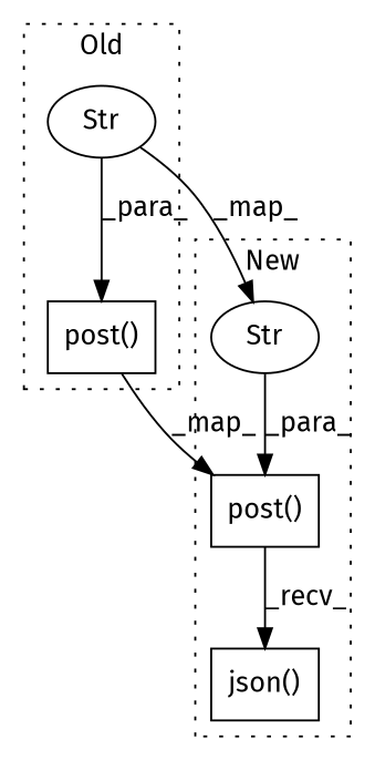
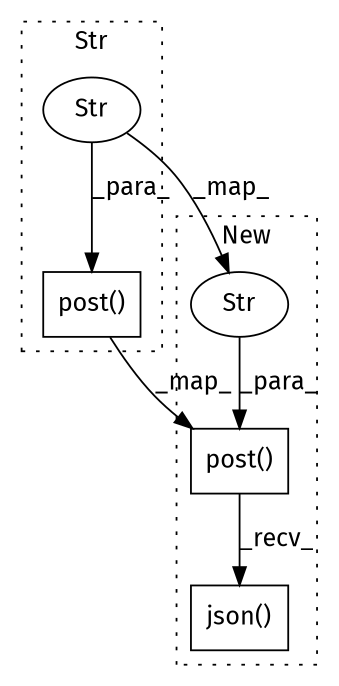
  digraph {
    fontname="Fira Sans"
    node [a=75 l="14,72" s="1614,1652" shape=box fontname="Fira Sans"]
    edge [fontname="Fira Sans"]
    n1 [label="post()"]
    n2 [a=66 l=24 label=Str s=1628 shape=ellipse]
    n3 [label="post()"]
    n4 [a=66 l=24 label=Str s=1628 shape=ellipse]
    n5 [l=117 label="json()" s=1614]
    subgraph cluster_1 {
-     label=Old
+     label=Str
      style=dotted
      n1
      n2
    }
    subgraph cluster_2 {
      label=New
      style=dotted
      n3
      n4
      n5
    }
    n1 -> n3 [label=_map_]
    n2 -> n1 [label=_para_]
    n2 -> n4 [label=_map_]
    n3 -> n5 [label=_recv_]
    n4 -> n3 [label=_para_]
  }
